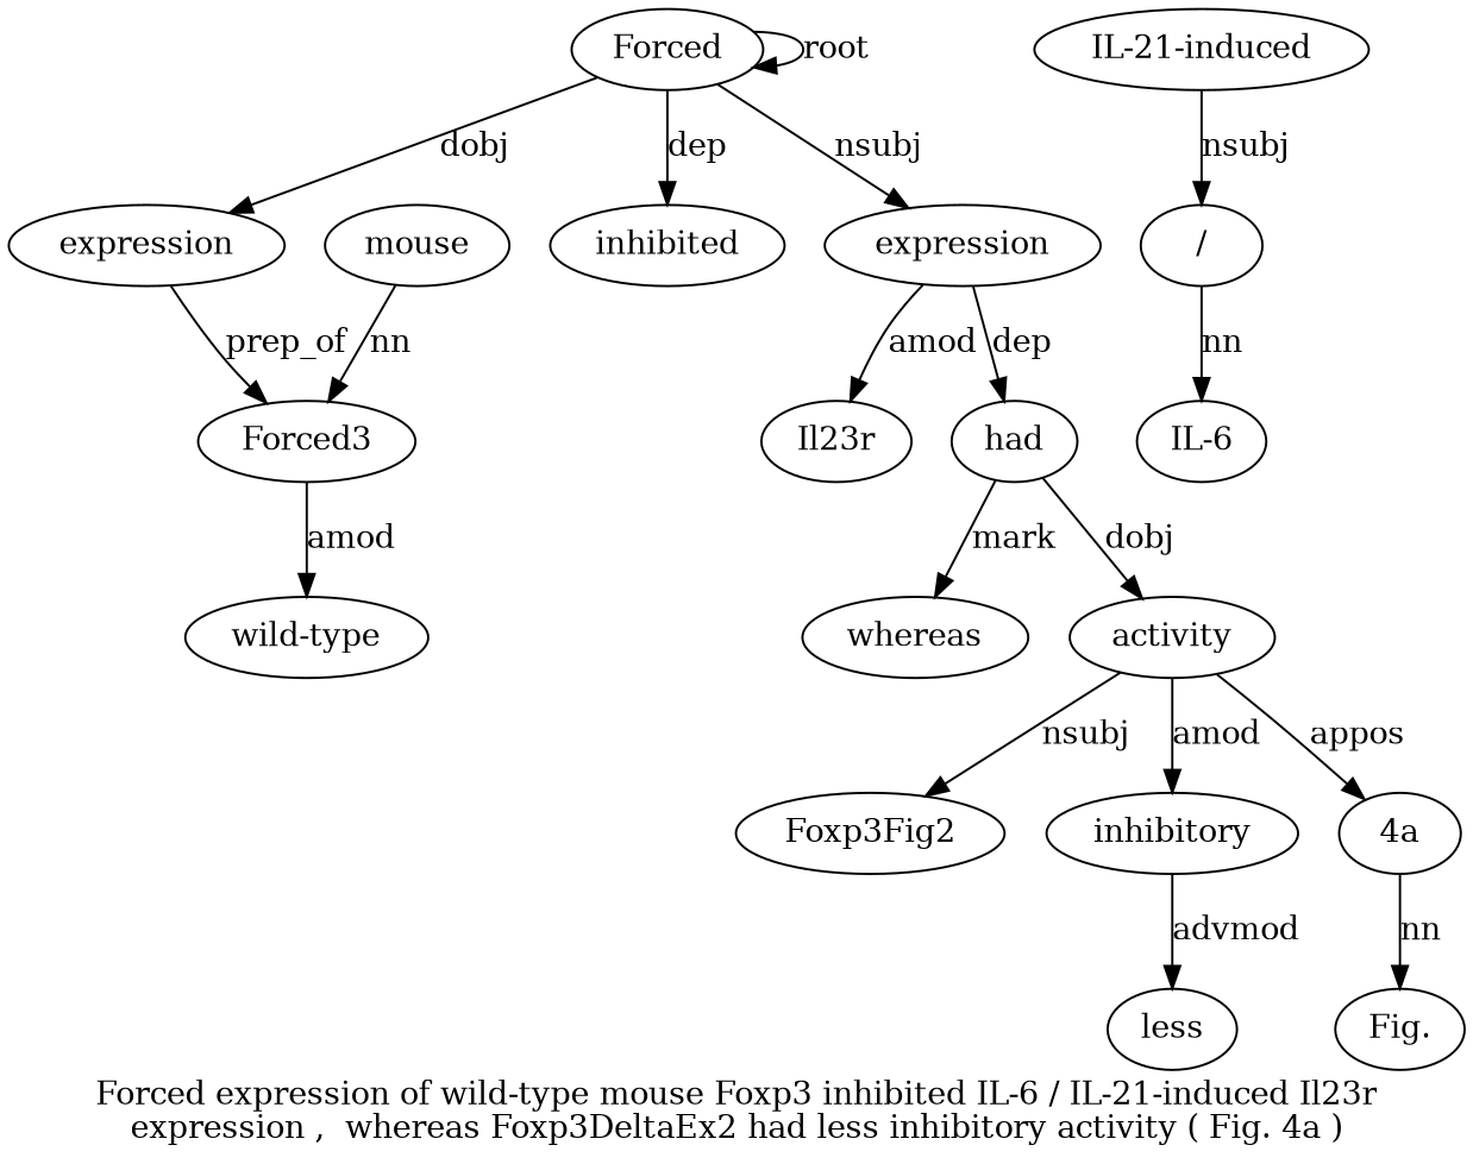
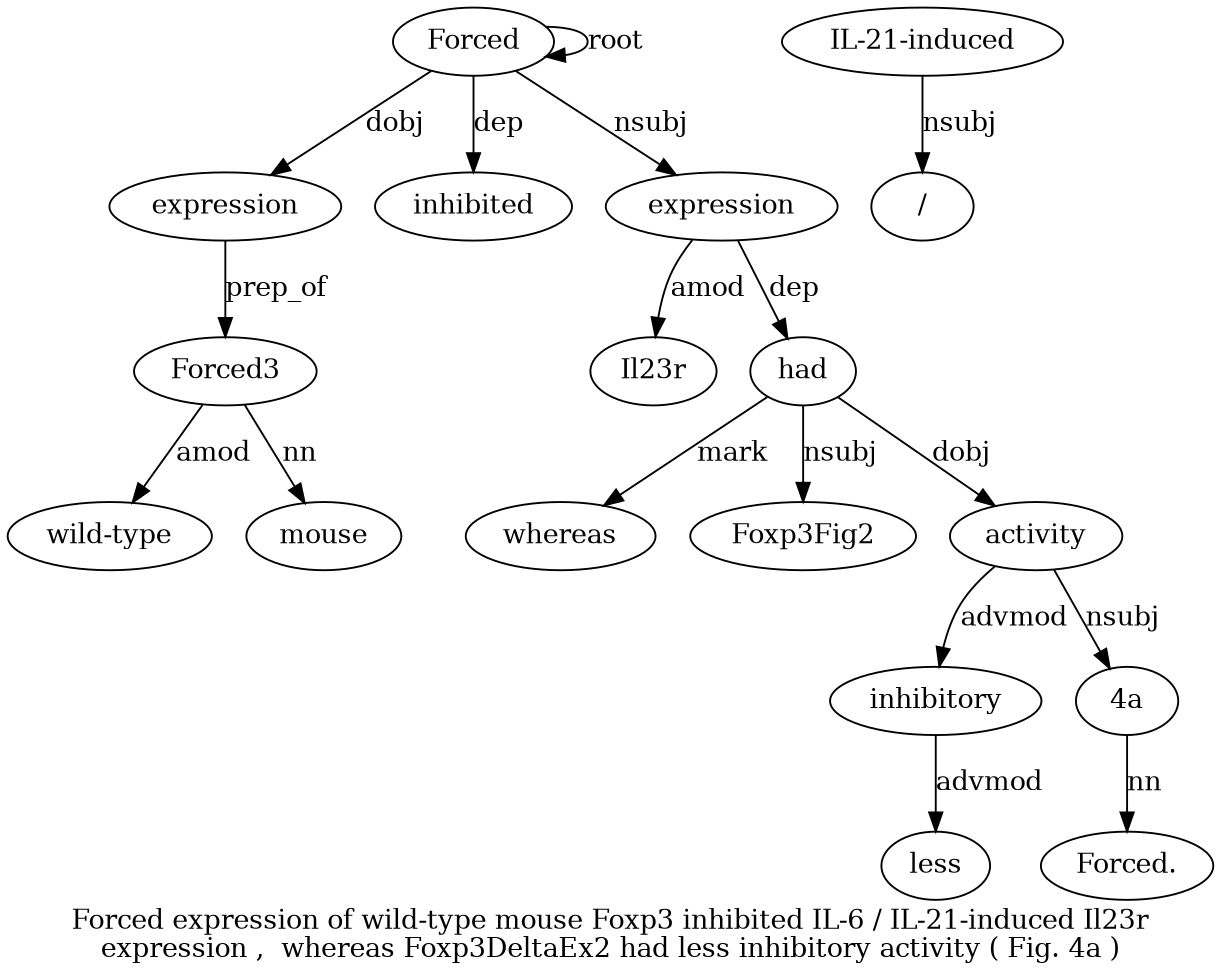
  digraph {
    label="Forced expression of wild-type mouse Foxp3 inhibited IL-6 / IL-21-induced Il23r\nexpression ,  whereas Foxp3DeltaEx2 had less inhibitory activity ( Fig. 4a )"
    node [fillcolor=white style=filled]
    n1 [label=Forced]
    n2 [label=expression]
    n3 [label=inhibited]
    n4 [label=expression]
    n5 [label=Forced3]
    n6 [label=Il23r]
    n7 [label=had]
    n8 [label="wild-type"]
    n9 [label=mouse]
    n10 [label="IL-21-induced"]
    n11 [label="/"]
-   n12 [label="IL-6"]
    n13 [label=whereas]
    n14 [label=Foxp3Fig2]
    n15 [label=activity]
    n16 [label=inhibitory]
    n17 [label="4a"]
    n18 [label=less]
-   n19 [label="Fig."]
+   n19 [label="Forced."]
    n1 -> n1 [label=root]
    n1 -> n2 [label=dobj]
    n1 -> n3 [label=dep]
    n1 -> n4 [label=nsubj]
    n2 -> n5 [label=prep_of]
    n4 -> n6 [label=amod]
    n4 -> n7 [label=dep]
    n5 -> n8 [label=amod]
-   n9 -> n5 [label=nn]
+   n5 -> n9 [label=nn]
    n7 -> n13 [label=mark]
-   n15 -> n14 [label=nsubj]
+   n7 -> n14 [label=nsubj]
    n7 -> n15 [label=dobj]
    n10 -> n11 [label=nsubj]
-   n11 -> n12 [label=nn]
-   n15 -> n16 [label=amod]
-   n15 -> n17 [label=appos]
+   n15 -> n16 [label=advmod]
+   n15 -> n17 [label=nsubj]
    n16 -> n18 [label=advmod]
    n17 -> n19 [label=nn]
  }
